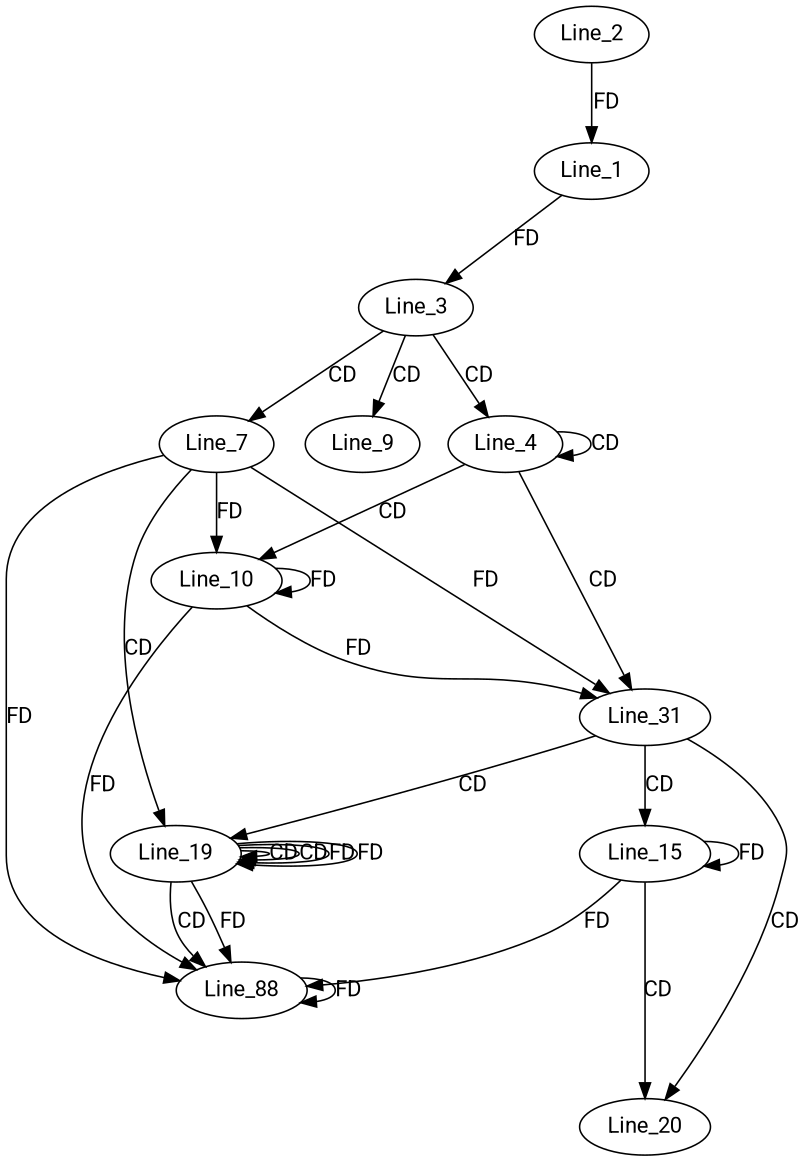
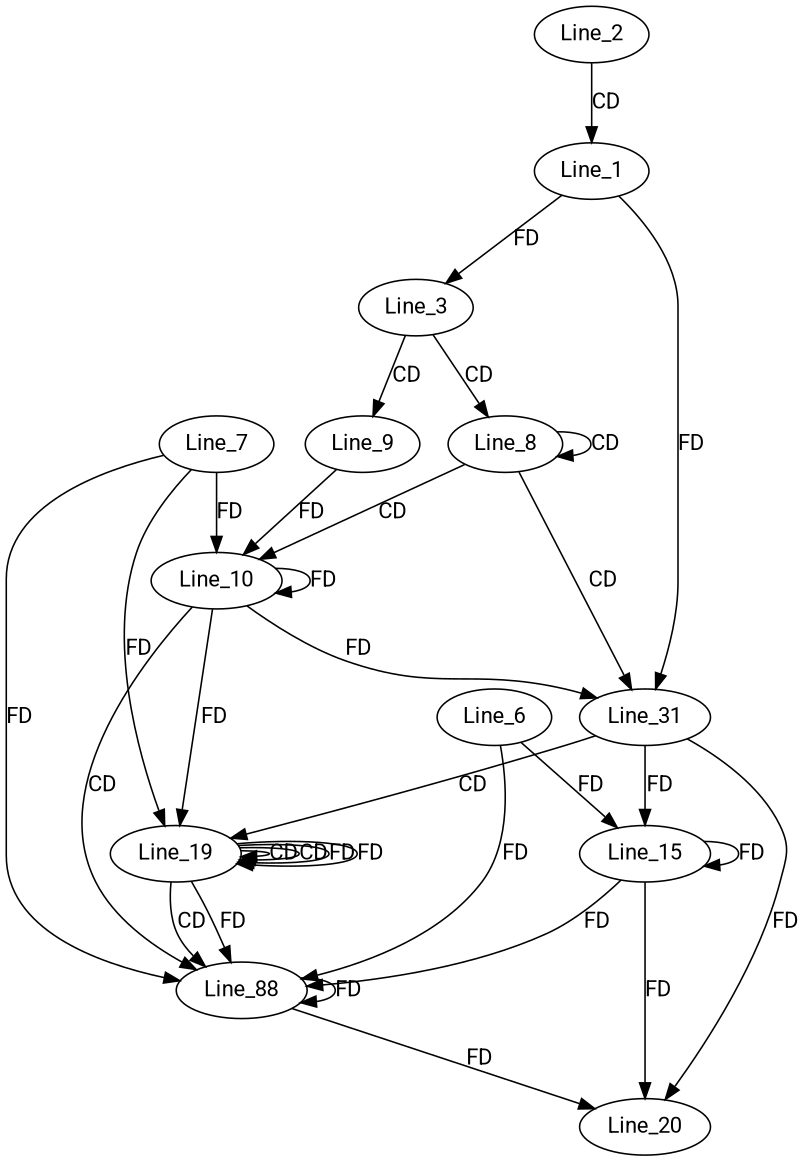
  digraph {
    fontname=Roboto
    node [fontname=Roboto]
    edge [fontname=Roboto]
    n1 [label=Line_2]
    Line_1
    Line_3
    n4 [label=Line_9]
    Line_7
-   Line_8 [label=Line_4]
+   Line_8
    Line_10
+   Line_6
    Line_15
    n10 [label=Line_88]
    n11 [label=Line_31]
    n12 [label=Line_19]
    Line_20
-   n1 -> Line_1 [label=FD]
+   n1 -> Line_1 [label=CD]
    Line_1 -> Line_3 [label=FD]
    Line_3 -> n4 [label=CD]
-   Line_3 -> Line_7 [label=CD]
    Line_3 -> Line_8 [label=CD]
+   n4 -> Line_10 [label=FD]
    Line_7 -> Line_10 [label=FD]
    Line_7 -> n10 [label=FD]
-   Line_7 -> n11 [label=FD]
-   Line_7 -> n12 [label=CD]
+   Line_1 -> n11 [label=FD]
+   Line_7 -> n12 [label=FD]
    Line_8 -> Line_8 [label=CD]
    Line_8 -> Line_10 [label=CD]
    Line_8 -> n11 [label=CD]
    Line_10 -> Line_10 [label=FD]
-   Line_10 -> n10 [label=FD]
+   Line_10 -> n10 [label=CD]
    Line_10 -> n11 [label=FD]
+   Line_10 -> n12 [label=FD]
+   Line_6 -> Line_15 [label=FD]
+   Line_6 -> n10 [label=FD]
    Line_15 -> Line_15 [label=FD]
    Line_15 -> n10 [label=FD]
-   Line_15 -> Line_20 [label=CD]
+   Line_15 -> Line_20 [label=FD]
    n10 -> n10 [label=FD]
-   n11 -> Line_15 [label=CD]
+   n10 -> Line_20 [label=FD]
+   n11 -> Line_15 [label=FD]
    n11 -> n12 [label=CD]
-   n11 -> Line_20 [label=CD]
+   n11 -> Line_20 [label=FD]
    n12 -> n10 [label=CD]
    n12 -> n10 [label=FD]
    n12 -> n12 [label=CD]
    n12 -> n12 [label=CD]
    n12 -> n12 [label=FD]
    n12 -> n12 [label=FD]
  }
